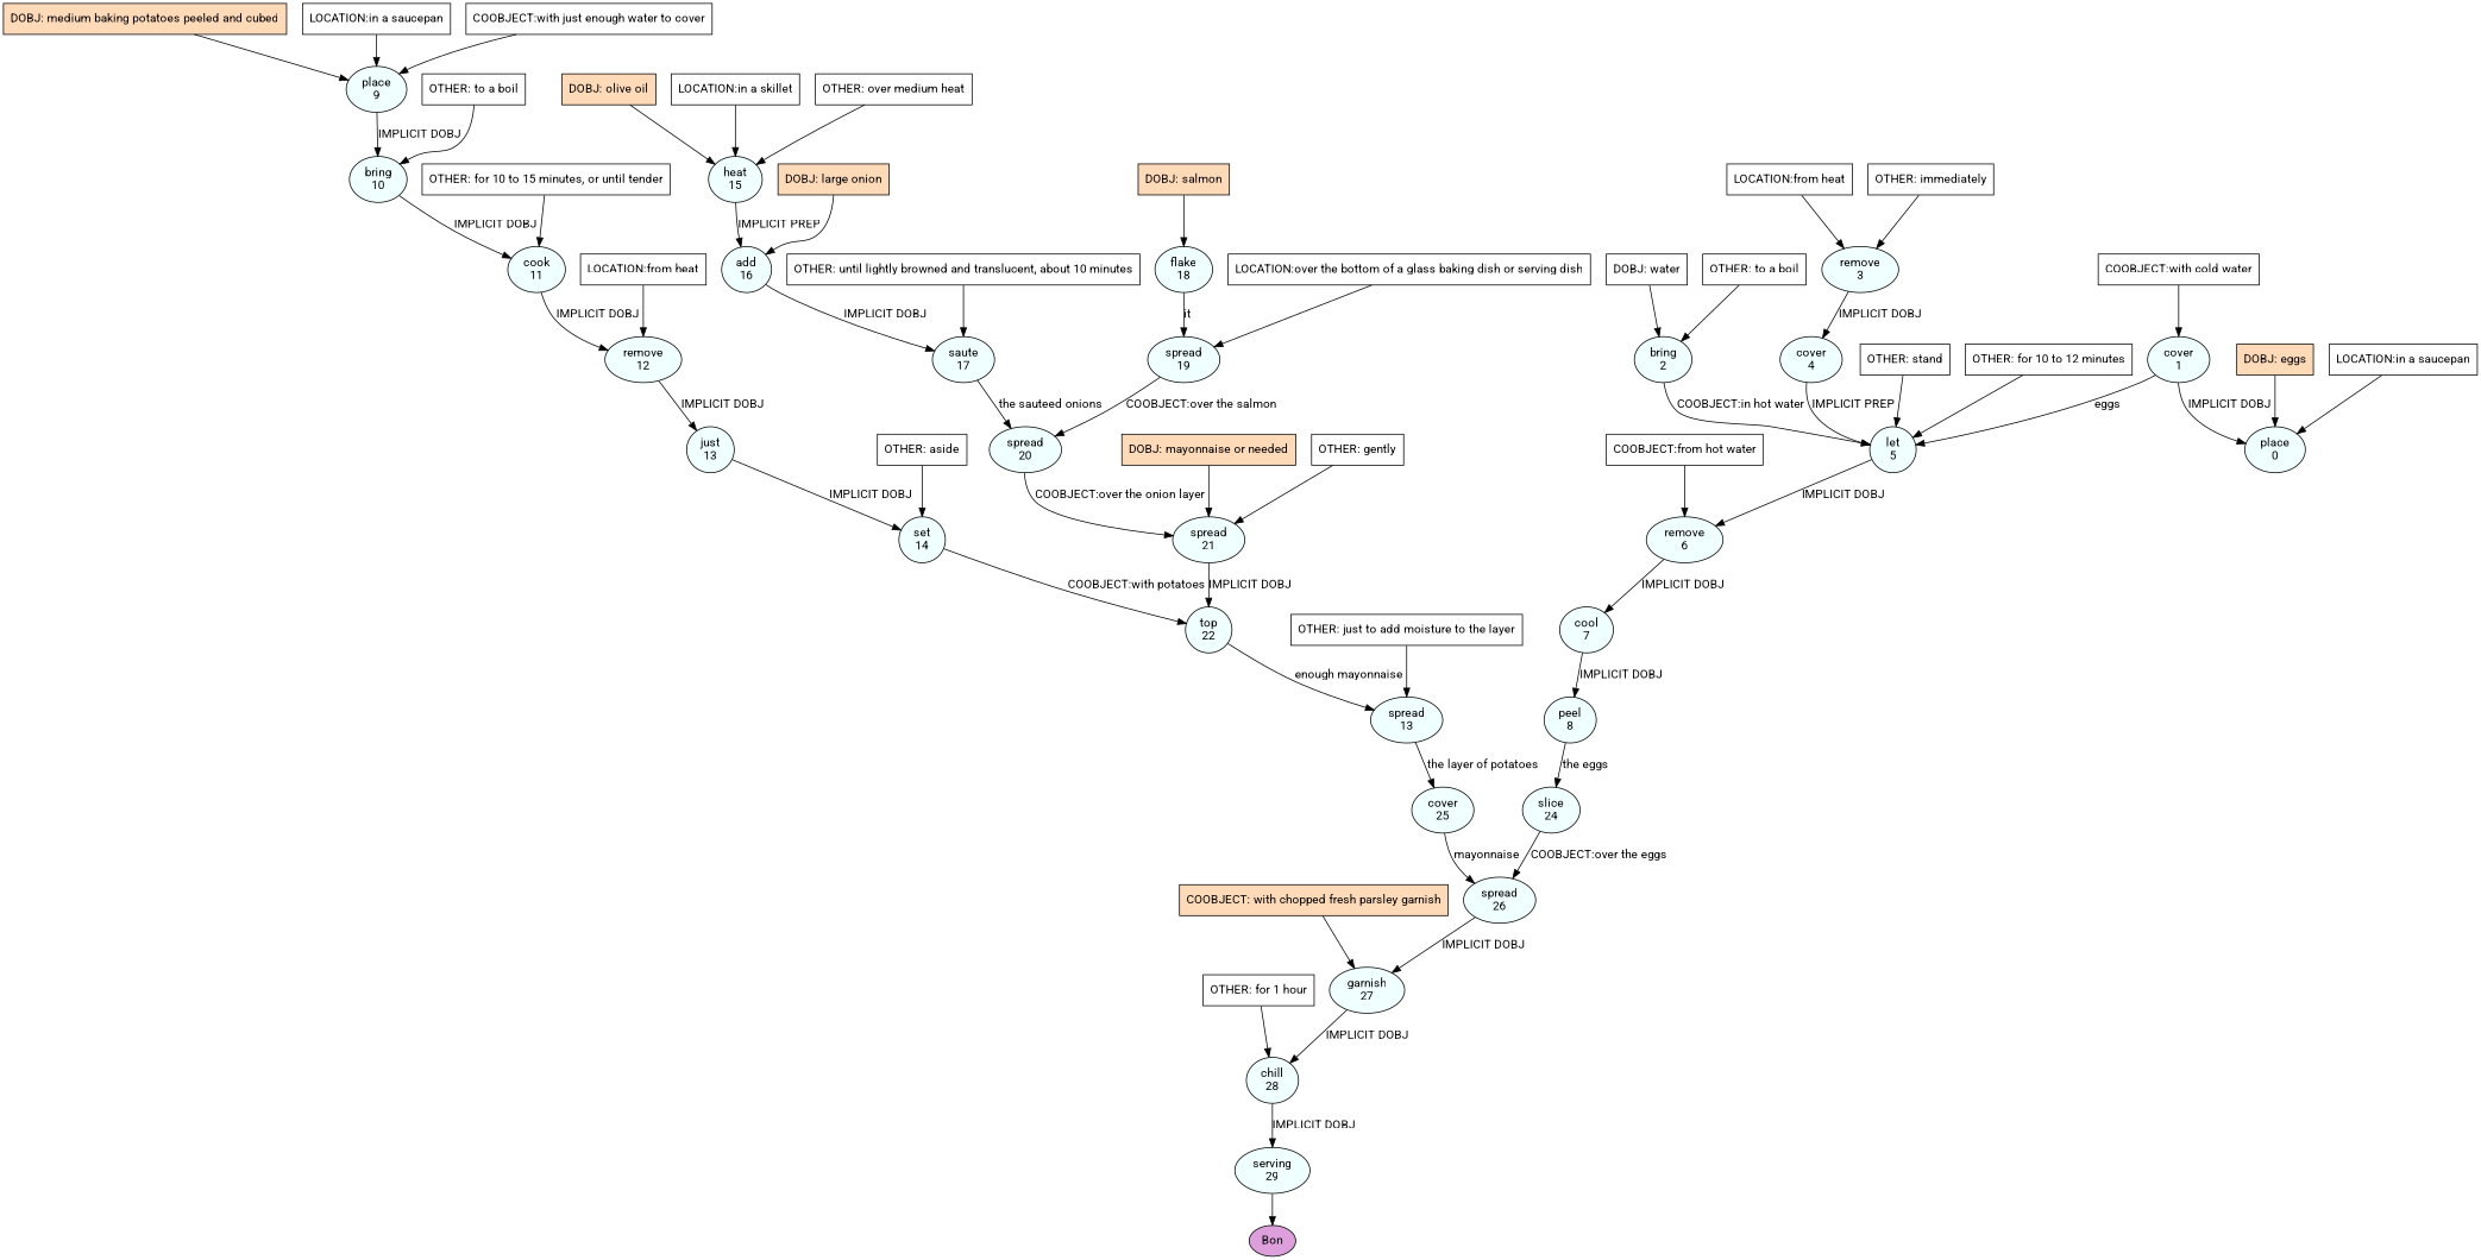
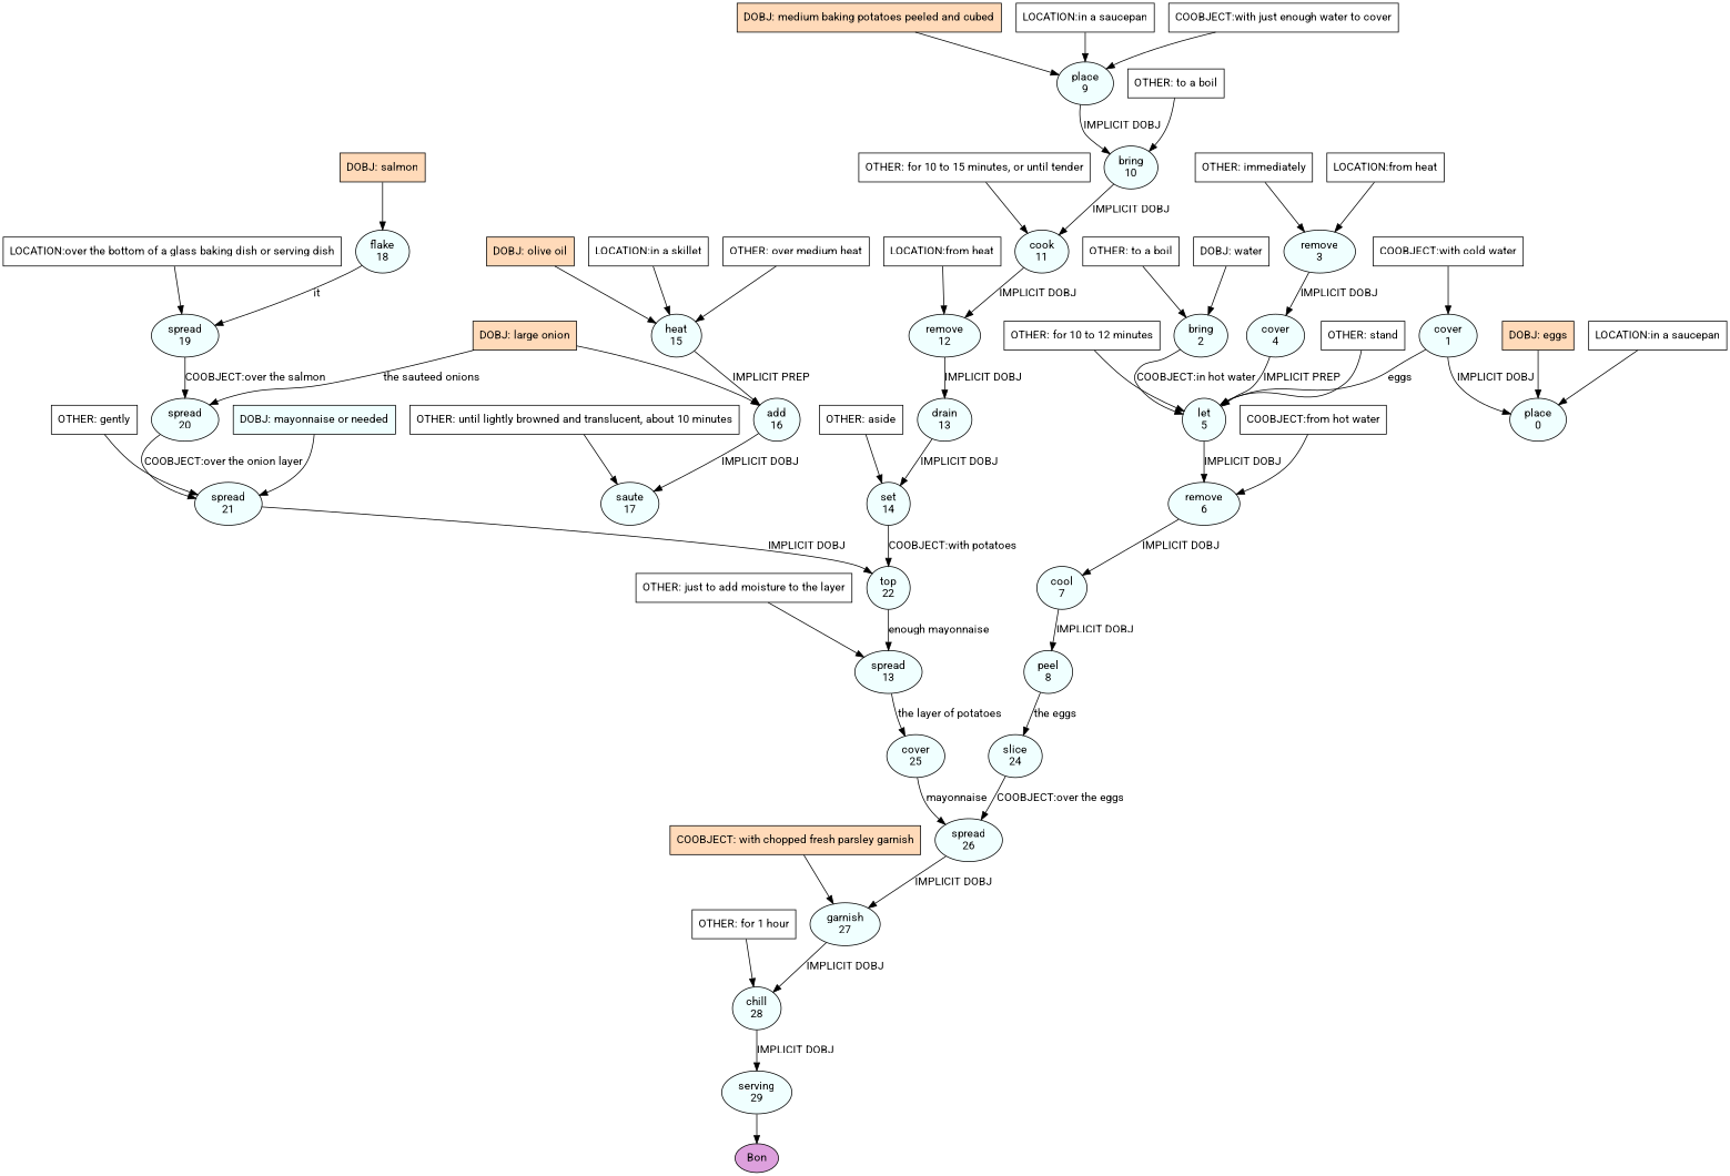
  digraph {
    fontname=Roboto
    node [fillcolor=azure fontname=Roboto shape=oval style=filled]
    edge [fontname=Roboto]
    n1 [label="place\n0"]
    n2 [label="cover\n1"]
    n3 [label="let\n5"]
    n4 [label="remove\n6"]
    n5 [label="bring\n2"]
    n6 [label="remove\n3"]
    n7 [label="cover\n4"]
    n8 [label="cool\n7"]
    n9 [label="peel\n8"]
    n10 [label="slice\n24"]
    n11 [label="spread\n26"]
    n12 [label="place\n9"]
    n13 [label="bring\n10"]
    n14 [label="cook\n11"]
    n15 [label="remove\n12"]
-   n16 [label="just\n13"]
+   n16 [label="drain\n13"]
    n17 [label="set\n14"]
    n18 [label="top\n22"]
    n19 [label="spread\n13"]
    n20 [label="heat\n15"]
    n21 [label="add\n16"]
    n22 [label="saute\n17"]
    n23 [label="spread\n20"]
    n24 [label="spread\n21"]
    n25 [label="flake\n18"]
    n26 [label="spread\n19"]
    n27 [label="cover\n25"]
    n28 [label="garnish\n27"]
    n29 [label="chill\n28"]
    n30 [label="serving\n29"]
    n31 [fillcolor=plum label=Bon]
    n32 [fillcolor=peachpuff label="DOBJ: eggs" shape=box]
    n33 [fillcolor=white label="LOCATION:in a saucepan" shape=box]
    n34 [fillcolor=peachpuff label="DOBJ: salmon" shape=box]
    n35 [fillcolor=peachpuff label="DOBJ: olive oil" shape=box]
    n36 [fillcolor=white label="LOCATION:in a skillet" shape=box]
    n37 [fillcolor=white label="OTHER: over medium heat" shape=box]
    n38 [fillcolor=white label="LOCATION:from heat" shape=box]
    n39 [fillcolor=white label="OTHER: immediately" shape=box]
    n40 [fillcolor=peachpuff label="DOBJ: medium baking potatoes peeled and cubed" shape=box]
    n41 [fillcolor=white label="LOCATION:in a saucepan" shape=box]
    n42 [fillcolor=white label="COOBJECT:with just enough water to cover" shape=box]
    n43 [fillcolor=white label="DOBJ: water" shape=box]
    n44 [fillcolor=white label="OTHER: to a boil" shape=box]
    n45 [fillcolor=white label="COOBJECT:with cold water" shape=box]
    n46 [fillcolor=white label="OTHER: stand" shape=box]
    n47 [fillcolor=white label="OTHER: for 10 to 12 minutes" shape=box]
    n48 [fillcolor=white label="COOBJECT:from hot water" shape=box]
    n49 [fillcolor=white label="OTHER: to a boil" shape=box]
    n50 [fillcolor=white label="OTHER: for 10 to 15 minutes, or until tender" shape=box]
    n51 [fillcolor=white label="LOCATION:from heat" shape=box]
    n52 [fillcolor=white label="OTHER: aside" shape=box]
    n53 [fillcolor=peachpuff label="DOBJ: large onion" shape=box]
    n54 [fillcolor=white label="OTHER: until lightly browned and translucent, about 10 minutes" shape=box]
    n55 [fillcolor=white label="LOCATION:over the bottom of a glass baking dish or serving dish" shape=box]
-   n56 [fillcolor=peachpuff label="DOBJ: mayonnaise or needed" shape=box]
+   n56 [label="DOBJ: mayonnaise or needed" shape=box]
    n57 [fillcolor=white label="OTHER: gently" shape=box]
    n58 [fillcolor=white label="OTHER: just to add moisture to the layer" shape=box]
    n59 [fillcolor=peachpuff label="COOBJECT: with chopped fresh parsley garnish" shape=box]
    n60 [fillcolor=white label="OTHER: for 1 hour" shape=box]
    n2 -> n1 [label="IMPLICIT DOBJ"]
    n2 -> n3 [label=eggs]
    n3 -> n4 [label="IMPLICIT DOBJ"]
    n4 -> n8 [label="IMPLICIT DOBJ"]
    n5 -> n3 [label="COOBJECT:in hot water"]
    n6 -> n7 [label="IMPLICIT DOBJ"]
    n7 -> n3 [label="IMPLICIT PREP"]
    n8 -> n9 [label="IMPLICIT DOBJ"]
    n9 -> n10 [label="the eggs"]
    n10 -> n11 [label="COOBJECT:over the eggs"]
    n11 -> n28 [label="IMPLICIT DOBJ"]
    n12 -> n13 [label="IMPLICIT DOBJ"]
    n13 -> n14 [label="IMPLICIT DOBJ"]
    n14 -> n15 [label="IMPLICIT DOBJ"]
    n15 -> n16 [label="IMPLICIT DOBJ"]
    n16 -> n17 [label="IMPLICIT DOBJ"]
    n17 -> n18 [label="COOBJECT:with potatoes"]
    n18 -> n19 [label="enough mayonnaise"]
    n19 -> n27 [label="the layer of potatoes"]
    n20 -> n21 [label="IMPLICIT PREP"]
    n21 -> n22 [label="IMPLICIT DOBJ"]
-   n22 -> n23 [label="the sauteed onions"]
+   n53 -> n23 [label="the sauteed onions"]
    n23 -> n24 [label="COOBJECT:over the onion layer"]
    n24 -> n18 [label="IMPLICIT DOBJ"]
    n25 -> n26 [label=it]
    n26 -> n23 [label="COOBJECT:over the salmon"]
    n27 -> n11 [label=mayonnaise]
    n28 -> n29 [label="IMPLICIT DOBJ"]
    n29 -> n30 [label="IMPLICIT DOBJ"]
    n30 -> n31
    n32 -> n1
    n33 -> n1
    n34 -> n25
    n35 -> n20
    n36 -> n20
    n37 -> n20
    n38 -> n6
    n39 -> n6
    n40 -> n12
    n41 -> n12
    n42 -> n12
    n43 -> n5
    n44 -> n5
    n45 -> n2
    n46 -> n3
    n47 -> n3
    n48 -> n4
    n49 -> n13
    n50 -> n14
    n51 -> n15
    n52 -> n17
    n53 -> n21
    n54 -> n22
    n55 -> n26
    n56 -> n24
    n57 -> n24
    n58 -> n19
    n59 -> n28
    n60 -> n29
  }
